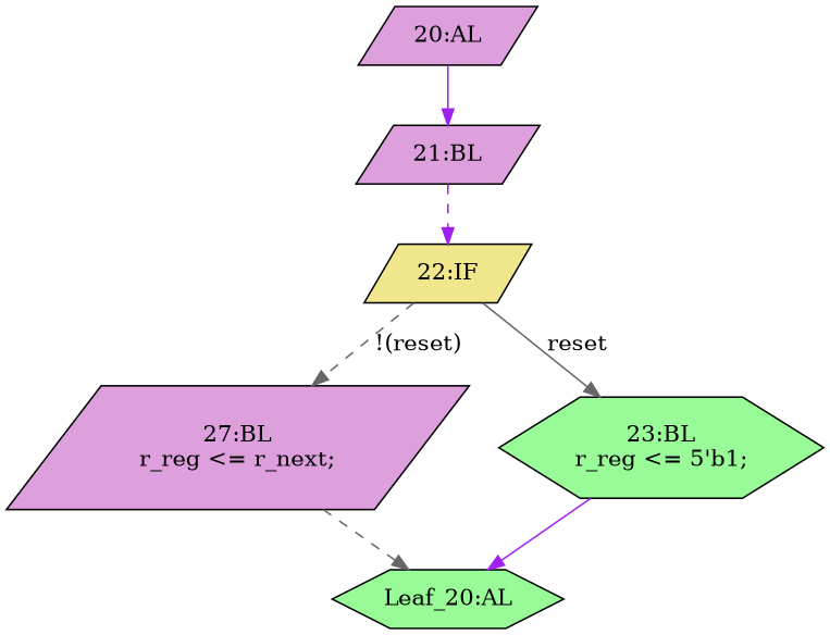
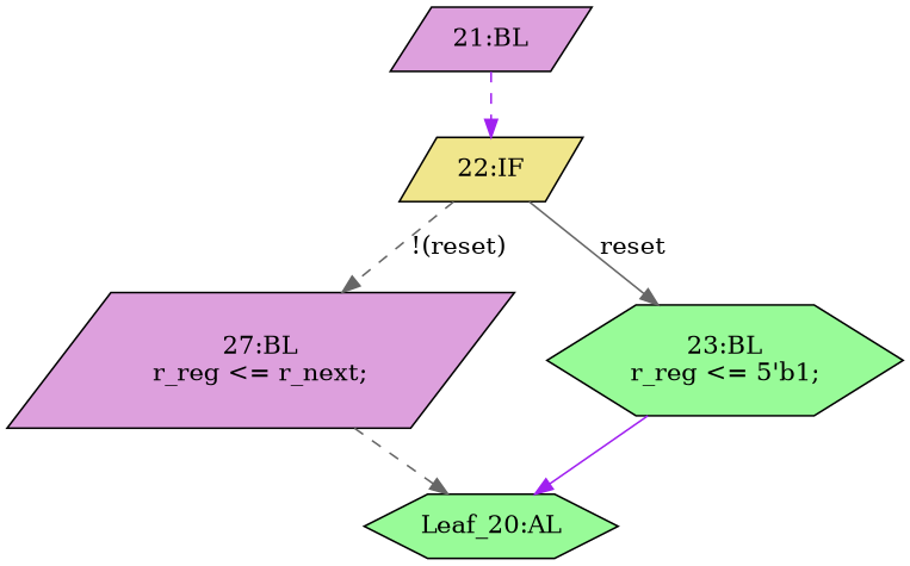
  strict digraph {
    node [fillcolor=plum shape=parallelogram statements="[]" style=filled typ=Block]
    edge [color=purple cond="[]" lineno=None style=solid]
-   n1 [ast="<pyverilog.vparser.ast.Always object at 0x7f496a1b41d0>" clk_sens=True label="20:AL" sens="['clk', 'reset']" typ=Always use_var="['reset', 'r_next']"]
    n2 [ast="<pyverilog.vparser.ast.Block object at 0x7f496a1b4350>" label="21:BL"]
    n3 [ast="<pyverilog.vparser.ast.IfStatement object at 0x7f496a1b4390>" fillcolor=khaki label="22:IF" typ=IfStatement]
    n4 [ast="<pyverilog.vparser.ast.Block object at 0x7f496a1b4410>" label="27:BL\nr_reg <= r_next;" statements="[<pyverilog.vparser.ast.NonblockingSubstitution object at 0x7f496a1b4450>]"]
    n5 [ast="<pyverilog.vparser.ast.Block object at 0x7f496a1b4610>" fillcolor=palegreen label="23:BL\nr_reg <= 5'b1;" shape=hexagon statements="[<pyverilog.vparser.ast.NonblockingSubstitution object at 0x7f496a1b4650>]"]
    n6 [def_var="['r_reg']" fillcolor=palegreen label="Leaf_20:AL" shape=hexagon statements="" typ=""]
-   n1 -> n2
    n2 -> n3 [style=dashed]
    n3 -> n4 [color=gray40 cond="['reset']" label="!(reset)" lineno=22 style=dashed]
    n3 -> n5 [color=gray40 cond="['reset']" label=reset lineno=22]
    n4 -> n6 [color=gray40 style=dashed]
    n5 -> n6
  }
